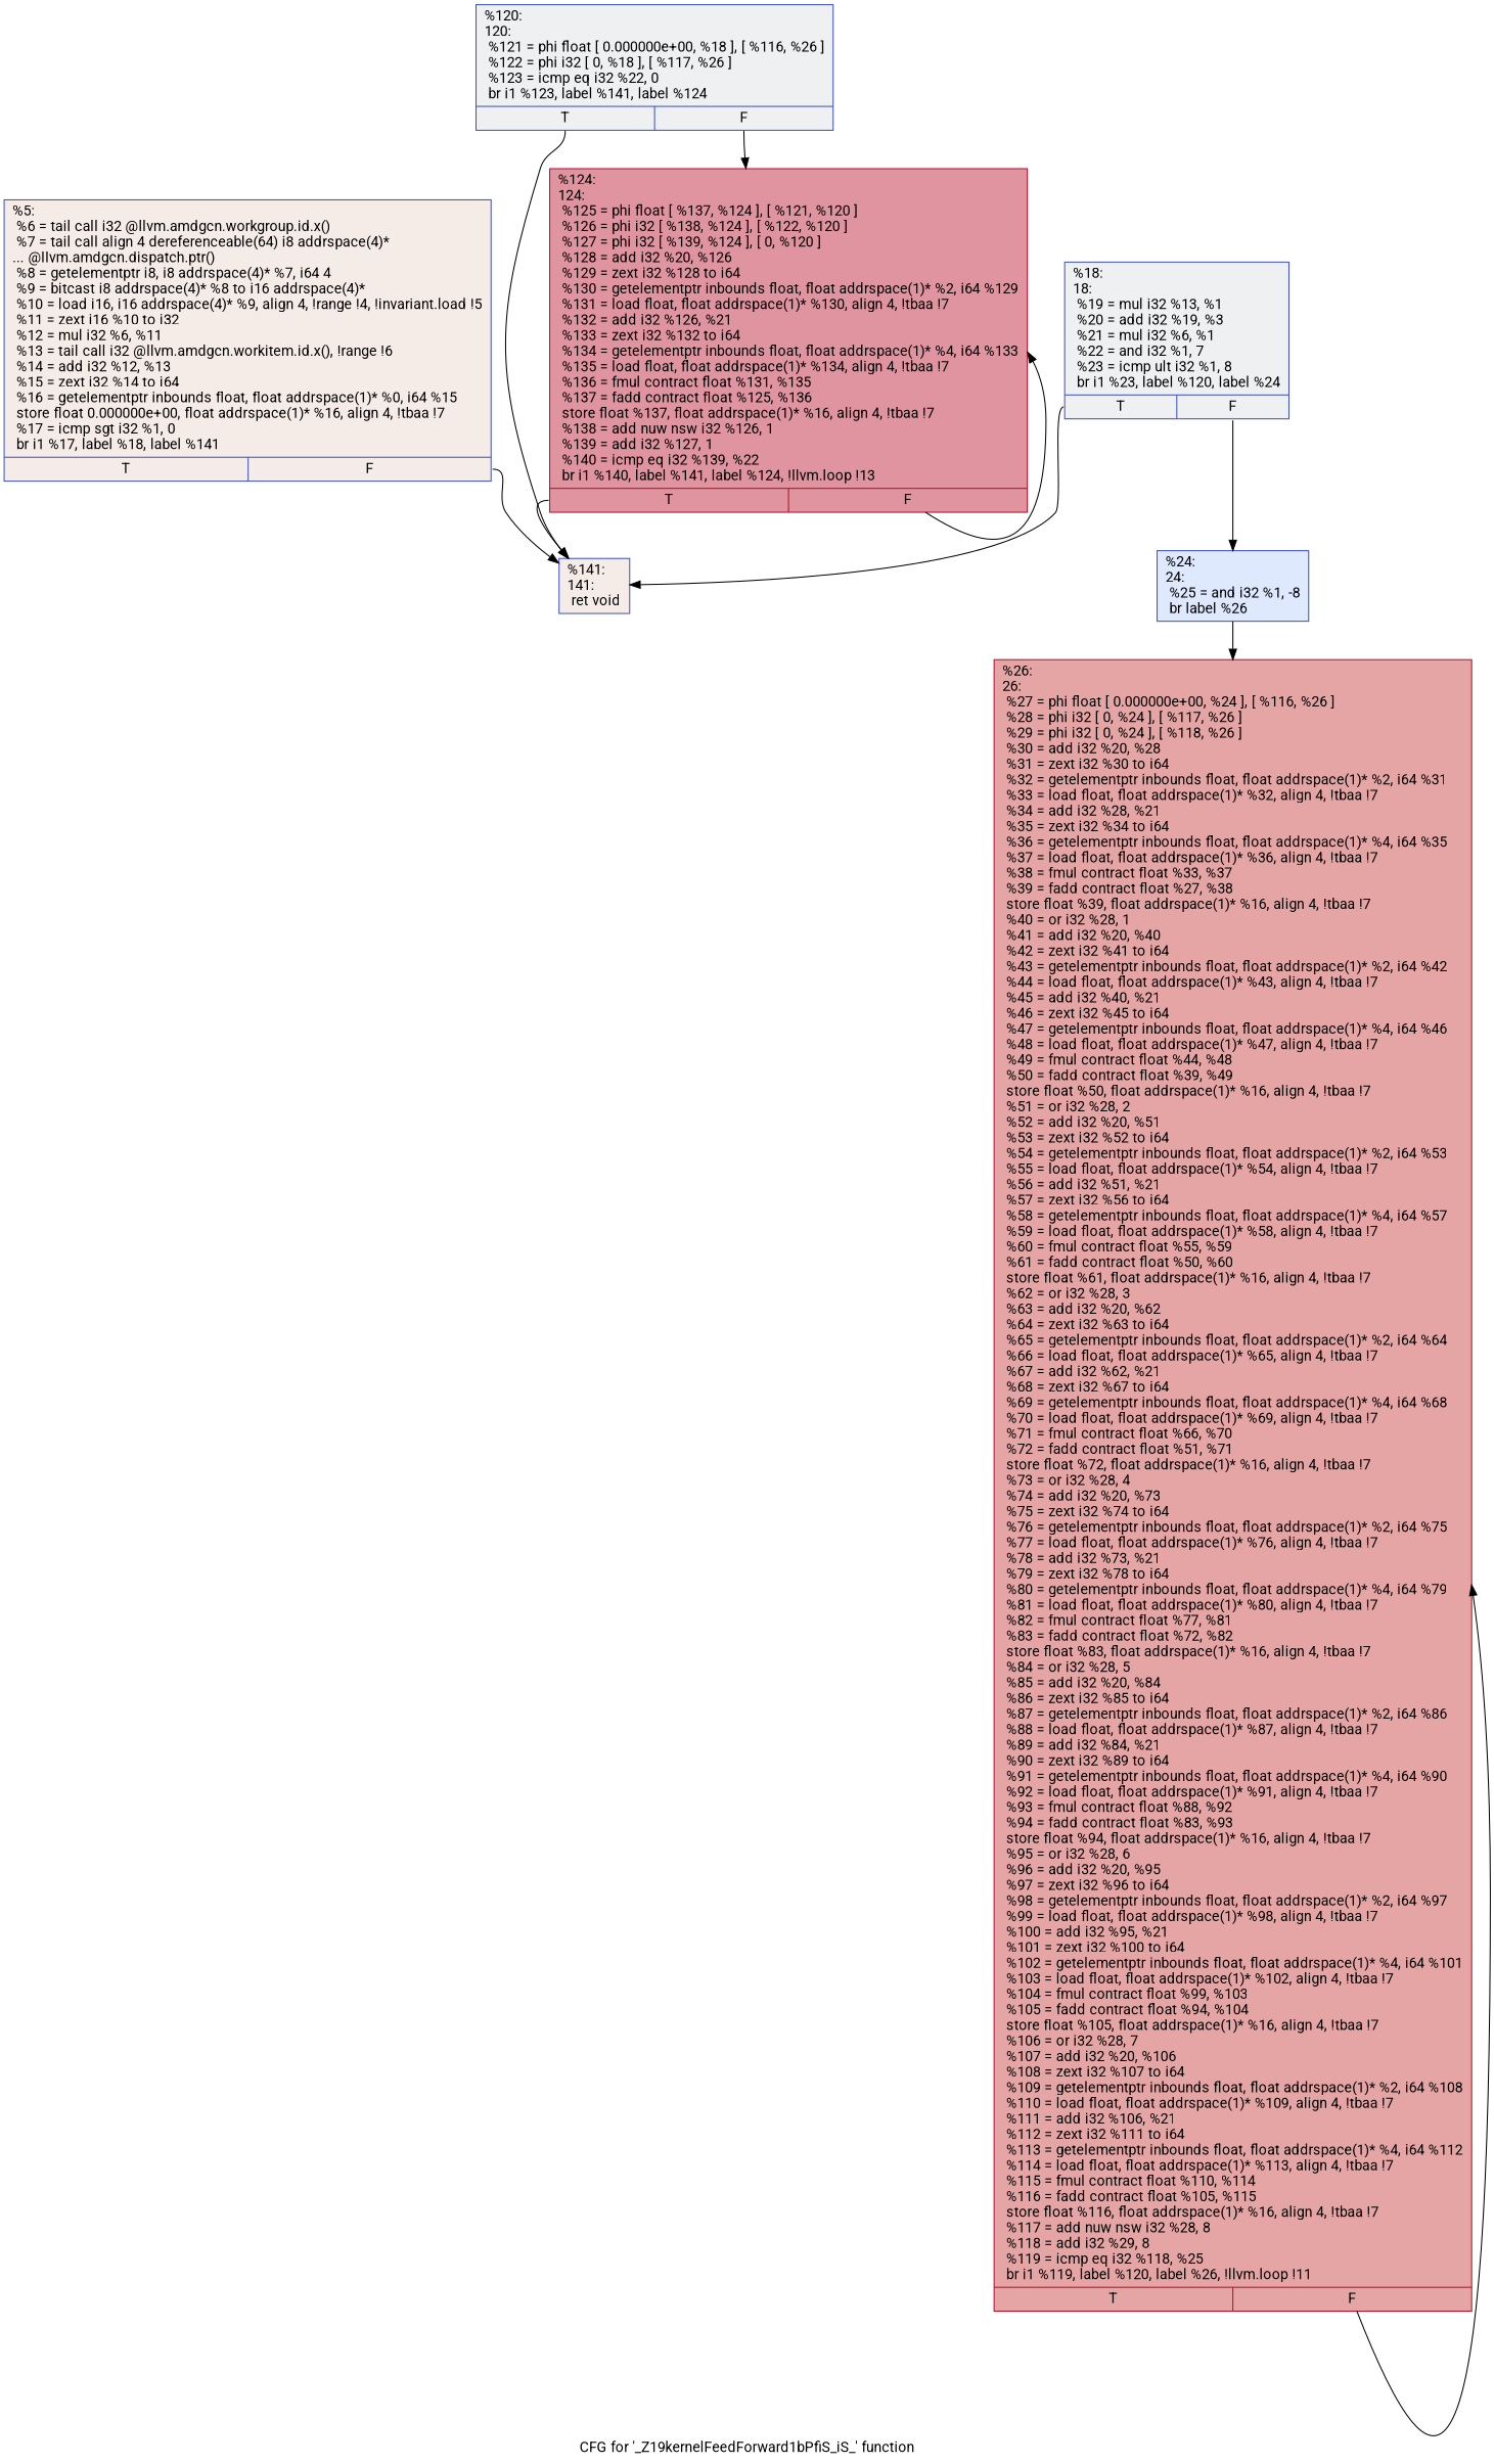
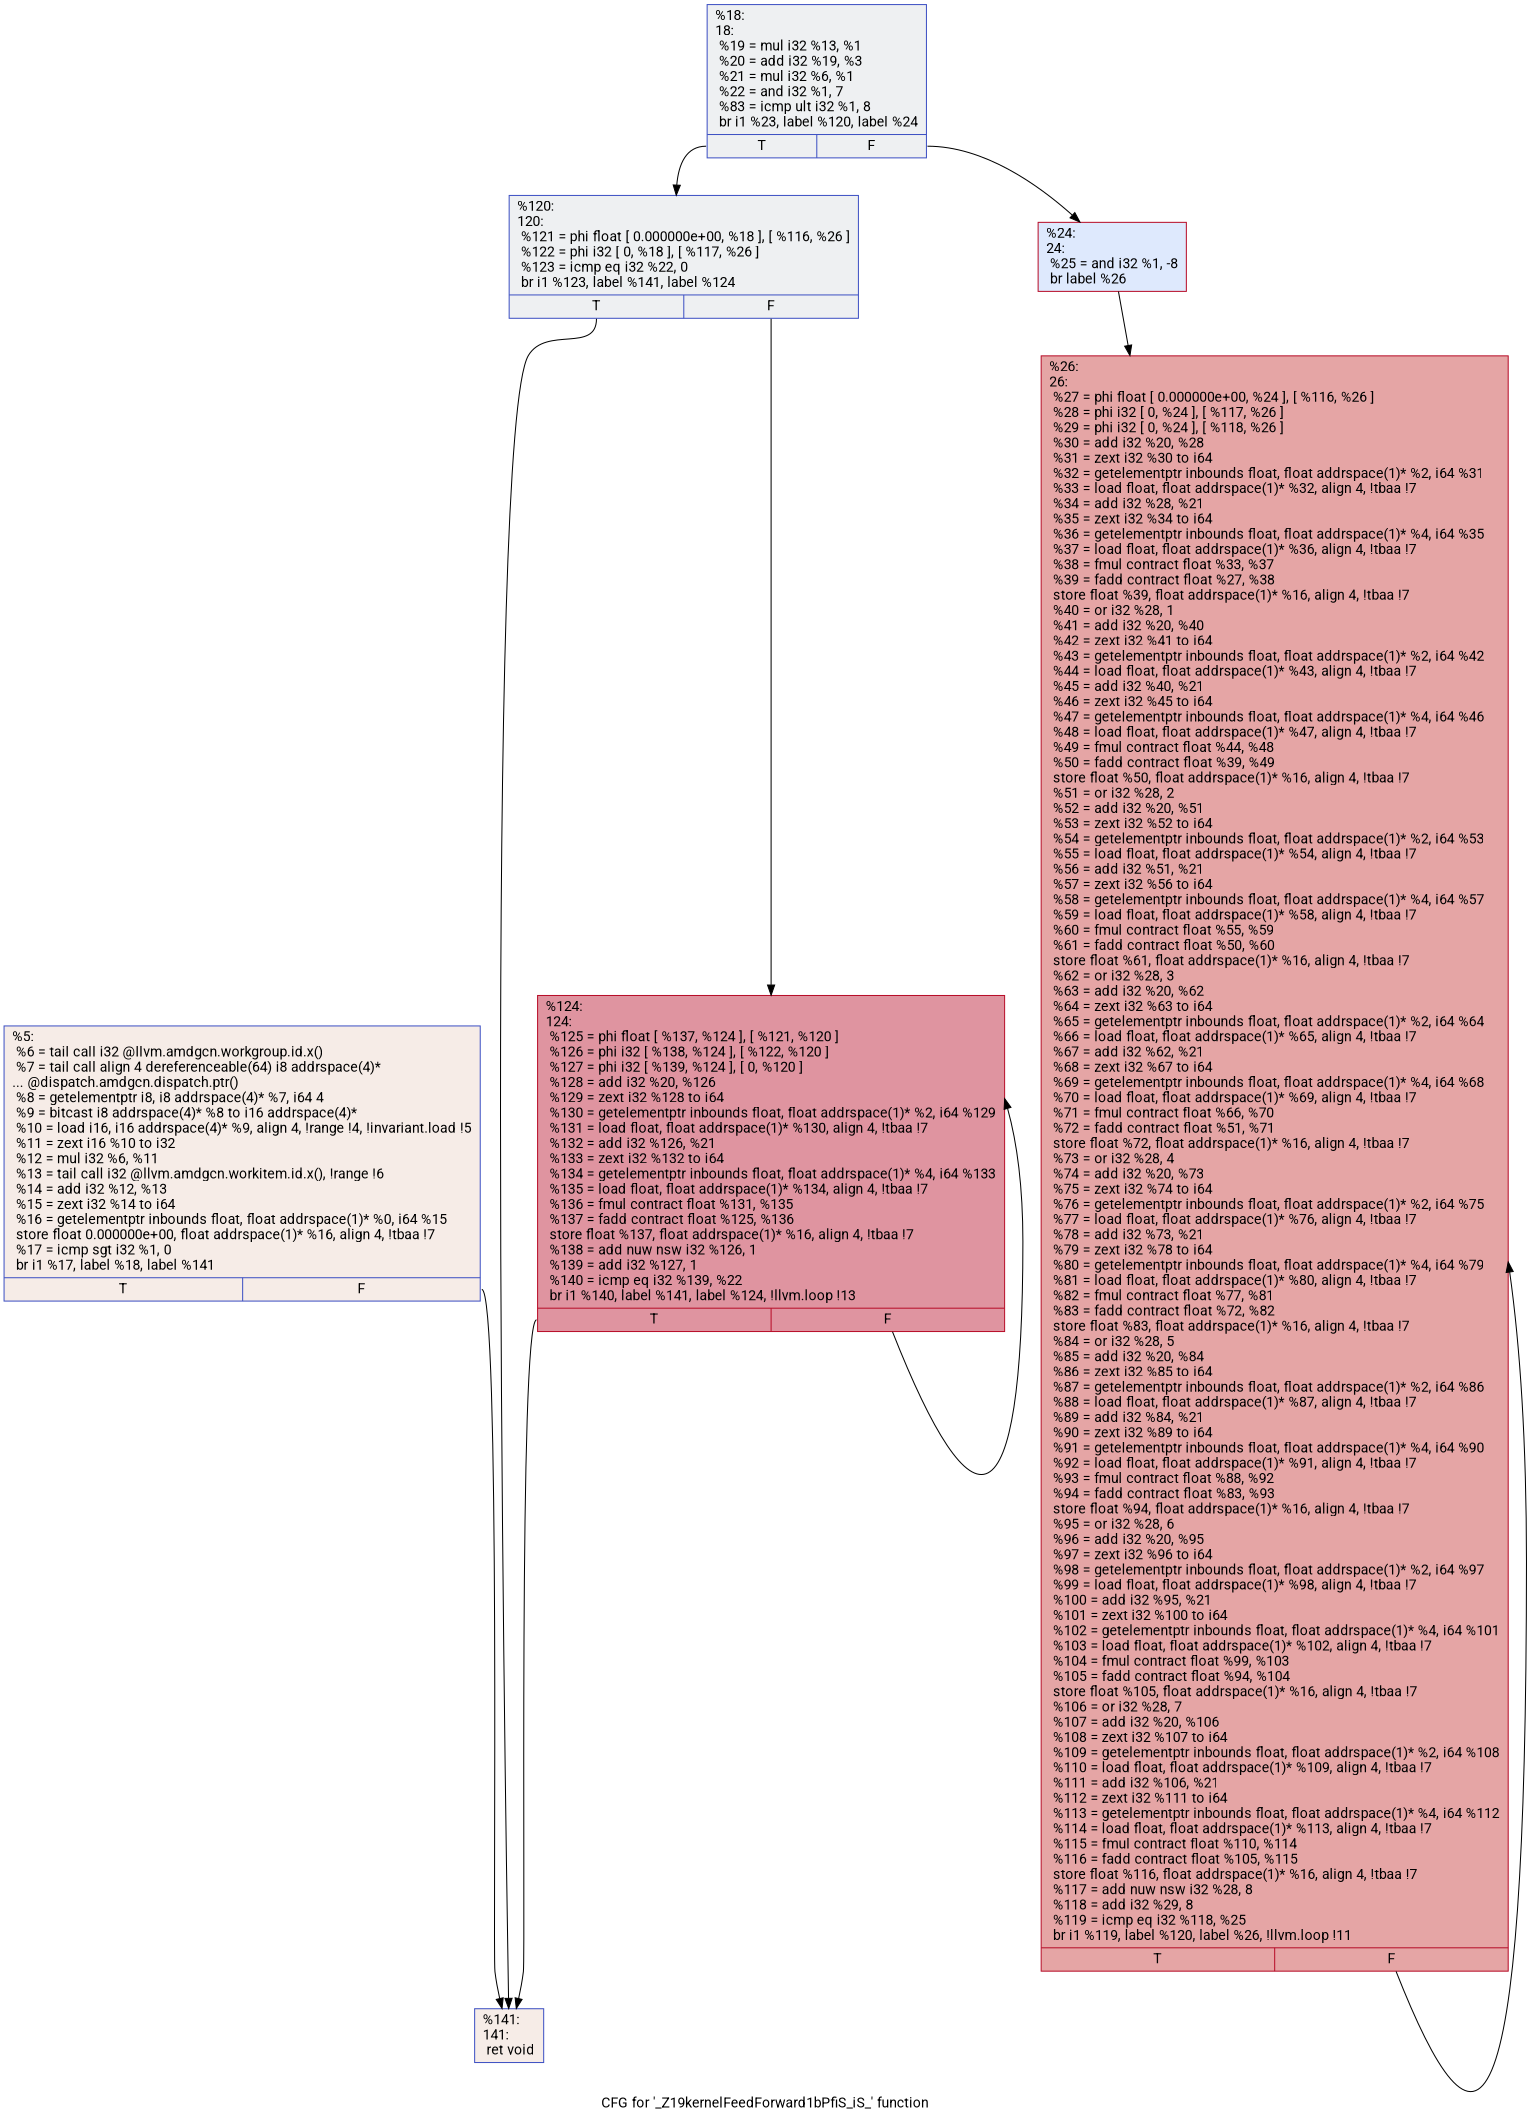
  digraph {
    fontname=Roboto
    label="CFG for '_Z19kernelFeedForward1bPfiS_iS_' function"
    node [color="#3d50c3ff" fillcolor="#ead5c970" fontname=Roboto shape=record style=filled]
    edge [fontname=Roboto tailport=s1]
-   n1 [label="{%5:\l  %6 = tail call i32 @llvm.amdgcn.workgroup.id.x()\l  %7 = tail call align 4 dereferenceable(64) i8 addrspace(4)*\l... @llvm.amdgcn.dispatch.ptr()\l  %8 = getelementptr i8, i8 addrspace(4)* %7, i64 4\l  %9 = bitcast i8 addrspace(4)* %8 to i16 addrspace(4)*\l  %10 = load i16, i16 addrspace(4)* %9, align 4, !range !4, !invariant.load !5\l  %11 = zext i16 %10 to i32\l  %12 = mul i32 %6, %11\l  %13 = tail call i32 @llvm.amdgcn.workitem.id.x(), !range !6\l  %14 = add i32 %12, %13\l  %15 = zext i32 %14 to i64\l  %16 = getelementptr inbounds float, float addrspace(1)* %0, i64 %15\l  store float 0.000000e+00, float addrspace(1)* %16, align 4, !tbaa !7\l  %17 = icmp sgt i32 %1, 0\l  br i1 %17, label %18, label %141\l|{<s0>T|<s1>F}}"]
+   n1 [label="{%5:\l  %6 = tail call i32 @llvm.amdgcn.workgroup.id.x()\l  %7 = tail call align 4 dereferenceable(64) i8 addrspace(4)*\l... @dispatch.amdgcn.dispatch.ptr()\l  %8 = getelementptr i8, i8 addrspace(4)* %7, i64 4\l  %9 = bitcast i8 addrspace(4)* %8 to i16 addrspace(4)*\l  %10 = load i16, i16 addrspace(4)* %9, align 4, !range !4, !invariant.load !5\l  %11 = zext i16 %10 to i32\l  %12 = mul i32 %6, %11\l  %13 = tail call i32 @llvm.amdgcn.workitem.id.x(), !range !6\l  %14 = add i32 %12, %13\l  %15 = zext i32 %14 to i64\l  %16 = getelementptr inbounds float, float addrspace(1)* %0, i64 %15\l  store float 0.000000e+00, float addrspace(1)* %16, align 4, !tbaa !7\l  %17 = icmp sgt i32 %1, 0\l  br i1 %17, label %18, label %141\l|{<s0>T|<s1>F}}"]
    n2 [label="{%141:\l141:                                              \l  ret void\l}"]
-   n3 [fillcolor="#d9dce170" label="{%18:\l18:                                               \l  %19 = mul i32 %13, %1\l  %20 = add i32 %19, %3\l  %21 = mul i32 %6, %1\l  %22 = and i32 %1, 7\l  %23 = icmp ult i32 %1, 8\l  br i1 %23, label %120, label %24\l|{<s0>T|<s1>F}}"]
+   n3 [fillcolor="#d9dce170" label="{%18:\l18:                                               \l  %19 = mul i32 %13, %1\l  %20 = add i32 %19, %3\l  %21 = mul i32 %6, %1\l  %22 = and i32 %1, 7\l  %83 = icmp ult i32 %1, 8\l  br i1 %23, label %120, label %24\l|{<s0>T|<s1>F}}"]
    n4 [fillcolor="#d9dce170" label="{%120:\l120:                                              \l  %121 = phi float [ 0.000000e+00, %18 ], [ %116, %26 ]\l  %122 = phi i32 [ 0, %18 ], [ %117, %26 ]\l  %123 = icmp eq i32 %22, 0\l  br i1 %123, label %141, label %124\l|{<s0>T|<s1>F}}"]
-   n5 [fillcolor="#b5cdfa70" label="{%24:\l24:                                               \l  %25 = and i32 %1, -8\l  br label %26\l}"]
+   n5 [color="#b70d28ff" fillcolor="#b5cdfa70" label="{%24:\l24:                                               \l  %25 = and i32 %1, -8\l  br label %26\l}"]
    n6 [color="#b70d28ff" fillcolor="#b70d2870" label="{%124:\l124:                                              \l  %125 = phi float [ %137, %124 ], [ %121, %120 ]\l  %126 = phi i32 [ %138, %124 ], [ %122, %120 ]\l  %127 = phi i32 [ %139, %124 ], [ 0, %120 ]\l  %128 = add i32 %20, %126\l  %129 = zext i32 %128 to i64\l  %130 = getelementptr inbounds float, float addrspace(1)* %2, i64 %129\l  %131 = load float, float addrspace(1)* %130, align 4, !tbaa !7\l  %132 = add i32 %126, %21\l  %133 = zext i32 %132 to i64\l  %134 = getelementptr inbounds float, float addrspace(1)* %4, i64 %133\l  %135 = load float, float addrspace(1)* %134, align 4, !tbaa !7\l  %136 = fmul contract float %131, %135\l  %137 = fadd contract float %125, %136\l  store float %137, float addrspace(1)* %16, align 4, !tbaa !7\l  %138 = add nuw nsw i32 %126, 1\l  %139 = add i32 %127, 1\l  %140 = icmp eq i32 %139, %22\l  br i1 %140, label %141, label %124, !llvm.loop !13\l|{<s0>T|<s1>F}}"]
    n7 [color="#b70d28ff" fillcolor="#c5333470" label="{%26:\l26:                                               \l  %27 = phi float [ 0.000000e+00, %24 ], [ %116, %26 ]\l  %28 = phi i32 [ 0, %24 ], [ %117, %26 ]\l  %29 = phi i32 [ 0, %24 ], [ %118, %26 ]\l  %30 = add i32 %20, %28\l  %31 = zext i32 %30 to i64\l  %32 = getelementptr inbounds float, float addrspace(1)* %2, i64 %31\l  %33 = load float, float addrspace(1)* %32, align 4, !tbaa !7\l  %34 = add i32 %28, %21\l  %35 = zext i32 %34 to i64\l  %36 = getelementptr inbounds float, float addrspace(1)* %4, i64 %35\l  %37 = load float, float addrspace(1)* %36, align 4, !tbaa !7\l  %38 = fmul contract float %33, %37\l  %39 = fadd contract float %27, %38\l  store float %39, float addrspace(1)* %16, align 4, !tbaa !7\l  %40 = or i32 %28, 1\l  %41 = add i32 %20, %40\l  %42 = zext i32 %41 to i64\l  %43 = getelementptr inbounds float, float addrspace(1)* %2, i64 %42\l  %44 = load float, float addrspace(1)* %43, align 4, !tbaa !7\l  %45 = add i32 %40, %21\l  %46 = zext i32 %45 to i64\l  %47 = getelementptr inbounds float, float addrspace(1)* %4, i64 %46\l  %48 = load float, float addrspace(1)* %47, align 4, !tbaa !7\l  %49 = fmul contract float %44, %48\l  %50 = fadd contract float %39, %49\l  store float %50, float addrspace(1)* %16, align 4, !tbaa !7\l  %51 = or i32 %28, 2\l  %52 = add i32 %20, %51\l  %53 = zext i32 %52 to i64\l  %54 = getelementptr inbounds float, float addrspace(1)* %2, i64 %53\l  %55 = load float, float addrspace(1)* %54, align 4, !tbaa !7\l  %56 = add i32 %51, %21\l  %57 = zext i32 %56 to i64\l  %58 = getelementptr inbounds float, float addrspace(1)* %4, i64 %57\l  %59 = load float, float addrspace(1)* %58, align 4, !tbaa !7\l  %60 = fmul contract float %55, %59\l  %61 = fadd contract float %50, %60\l  store float %61, float addrspace(1)* %16, align 4, !tbaa !7\l  %62 = or i32 %28, 3\l  %63 = add i32 %20, %62\l  %64 = zext i32 %63 to i64\l  %65 = getelementptr inbounds float, float addrspace(1)* %2, i64 %64\l  %66 = load float, float addrspace(1)* %65, align 4, !tbaa !7\l  %67 = add i32 %62, %21\l  %68 = zext i32 %67 to i64\l  %69 = getelementptr inbounds float, float addrspace(1)* %4, i64 %68\l  %70 = load float, float addrspace(1)* %69, align 4, !tbaa !7\l  %71 = fmul contract float %66, %70\l  %72 = fadd contract float %51, %71\l  store float %72, float addrspace(1)* %16, align 4, !tbaa !7\l  %73 = or i32 %28, 4\l  %74 = add i32 %20, %73\l  %75 = zext i32 %74 to i64\l  %76 = getelementptr inbounds float, float addrspace(1)* %2, i64 %75\l  %77 = load float, float addrspace(1)* %76, align 4, !tbaa !7\l  %78 = add i32 %73, %21\l  %79 = zext i32 %78 to i64\l  %80 = getelementptr inbounds float, float addrspace(1)* %4, i64 %79\l  %81 = load float, float addrspace(1)* %80, align 4, !tbaa !7\l  %82 = fmul contract float %77, %81\l  %83 = fadd contract float %72, %82\l  store float %83, float addrspace(1)* %16, align 4, !tbaa !7\l  %84 = or i32 %28, 5\l  %85 = add i32 %20, %84\l  %86 = zext i32 %85 to i64\l  %87 = getelementptr inbounds float, float addrspace(1)* %2, i64 %86\l  %88 = load float, float addrspace(1)* %87, align 4, !tbaa !7\l  %89 = add i32 %84, %21\l  %90 = zext i32 %89 to i64\l  %91 = getelementptr inbounds float, float addrspace(1)* %4, i64 %90\l  %92 = load float, float addrspace(1)* %91, align 4, !tbaa !7\l  %93 = fmul contract float %88, %92\l  %94 = fadd contract float %83, %93\l  store float %94, float addrspace(1)* %16, align 4, !tbaa !7\l  %95 = or i32 %28, 6\l  %96 = add i32 %20, %95\l  %97 = zext i32 %96 to i64\l  %98 = getelementptr inbounds float, float addrspace(1)* %2, i64 %97\l  %99 = load float, float addrspace(1)* %98, align 4, !tbaa !7\l  %100 = add i32 %95, %21\l  %101 = zext i32 %100 to i64\l  %102 = getelementptr inbounds float, float addrspace(1)* %4, i64 %101\l  %103 = load float, float addrspace(1)* %102, align 4, !tbaa !7\l  %104 = fmul contract float %99, %103\l  %105 = fadd contract float %94, %104\l  store float %105, float addrspace(1)* %16, align 4, !tbaa !7\l  %106 = or i32 %28, 7\l  %107 = add i32 %20, %106\l  %108 = zext i32 %107 to i64\l  %109 = getelementptr inbounds float, float addrspace(1)* %2, i64 %108\l  %110 = load float, float addrspace(1)* %109, align 4, !tbaa !7\l  %111 = add i32 %106, %21\l  %112 = zext i32 %111 to i64\l  %113 = getelementptr inbounds float, float addrspace(1)* %4, i64 %112\l  %114 = load float, float addrspace(1)* %113, align 4, !tbaa !7\l  %115 = fmul contract float %110, %114\l  %116 = fadd contract float %105, %115\l  store float %116, float addrspace(1)* %16, align 4, !tbaa !7\l  %117 = add nuw nsw i32 %28, 8\l  %118 = add i32 %29, 8\l  %119 = icmp eq i32 %118, %25\l  br i1 %119, label %120, label %26, !llvm.loop !11\l|{<s0>T|<s1>F}}"]
    n1 -> n2
-   n3 -> n2 [tailport=s0]
+   n3 -> n4 [tailport=s0]
    n3 -> n5
    n4 -> n2 [tailport=s0]
    n4 -> n6
    n5 -> n7 [tailport=s0]
    n6 -> n2 [tailport=s0]
    n6 -> n6
    n7 -> n7
  }
